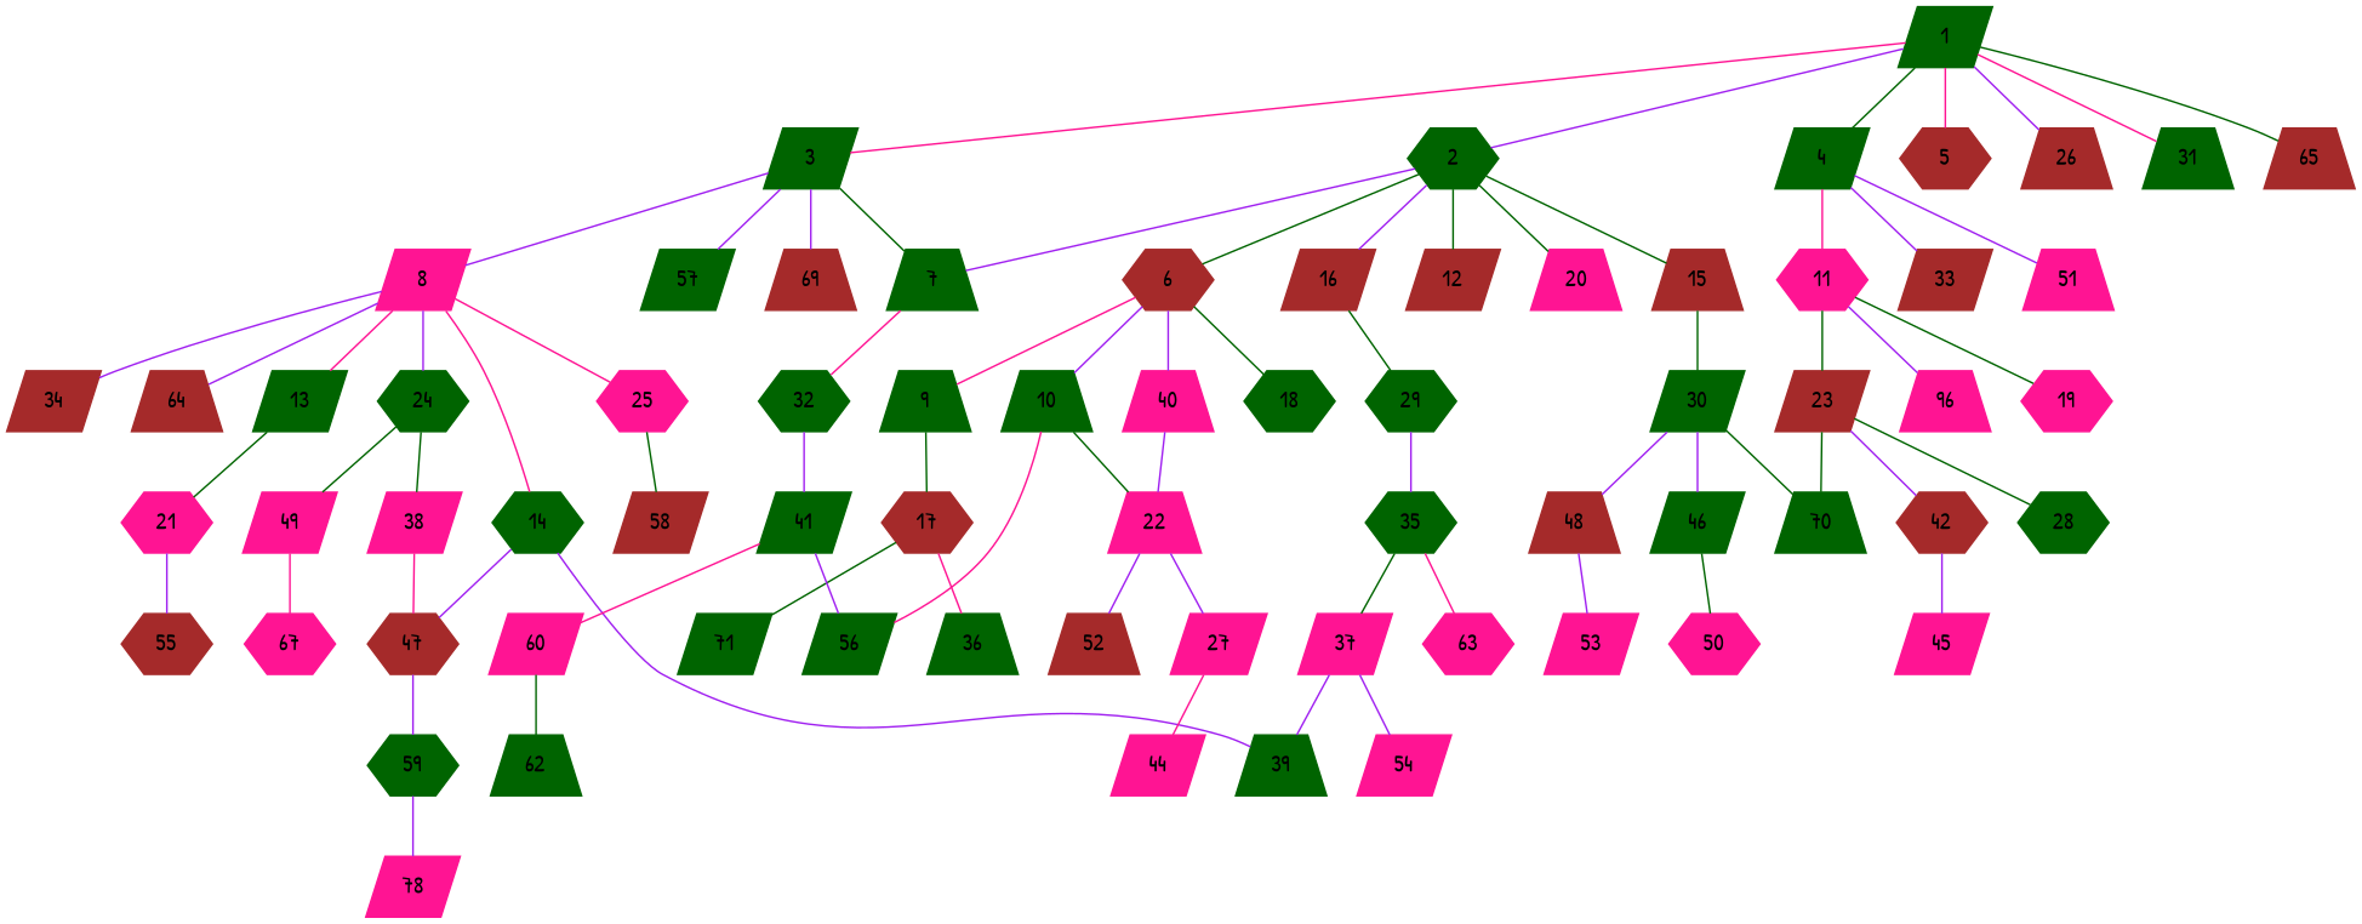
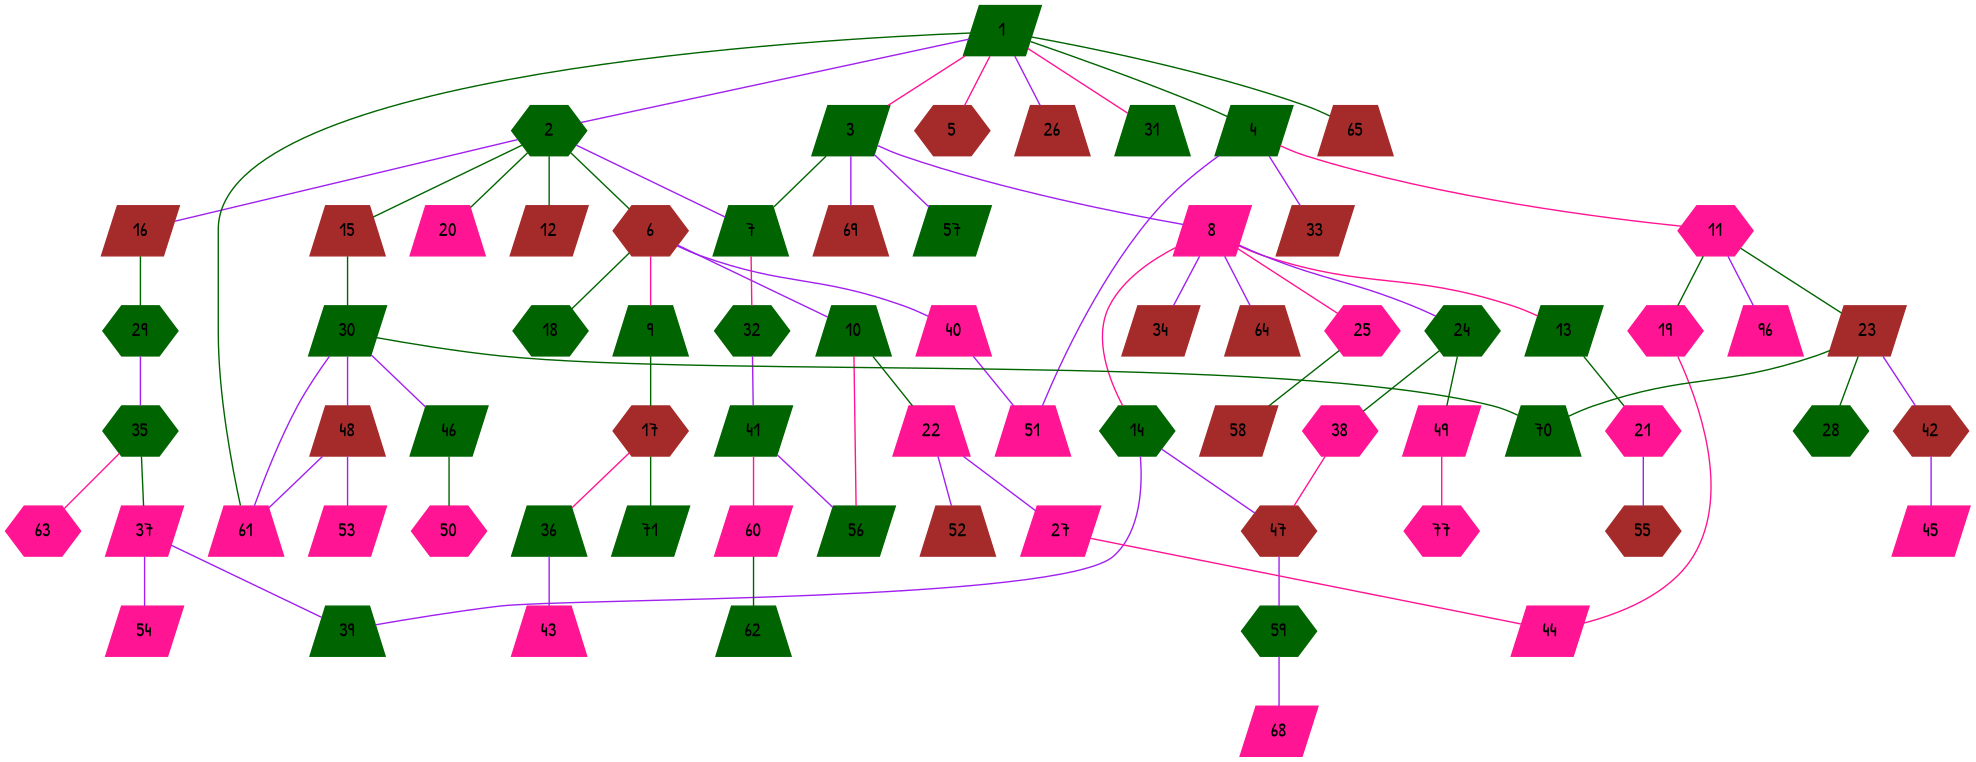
  graph {
    fontname="Patrick Hand"
    node [color=darkgreen fontname="Patrick Hand" shape=parallelogram style=filled]
    edge [color=purple fontname="Patrick Hand"]
    2 [shape=hexagon]
    1
    3
    4
    5 [color=brown shape=hexagon]
    26 [color=brown shape=trapezium]
    31 [shape=trapezium]
+   61 [color=deeppink shape=trapezium]
    65 [color=brown shape=trapezium]
    6 [color=brown shape=hexagon]
    7 [shape=trapezium]
    12 [color=brown]
    15 [color=brown shape=trapezium]
    16 [color=brown]
    20 [color=deeppink shape=trapezium]
    8 [color=deeppink]
    57
    69 [color=brown shape=trapezium]
    11 [color=deeppink shape=hexagon]
    33 [color=brown]
    51 [color=deeppink shape=trapezium]
    9 [shape=trapezium]
    10 [shape=trapezium]
    18 [shape=hexagon]
    40 [color=deeppink shape=trapezium]
    32 [shape=hexagon]
    30
    29 [shape=hexagon]
    13
    14 [shape=hexagon]
    24 [shape=hexagon]
    25 [color=deeppink shape=hexagon]
    34 [color=brown]
    64 [color=brown shape=trapezium]
    19 [color=deeppink shape=hexagon]
    23 [color=brown]
    n37 [color=deeppink label=96 shape=trapezium]
    17 [color=brown shape=hexagon]
    22 [color=deeppink shape=trapezium]
    56
    41
    21 [color=deeppink shape=hexagon]
    39 [shape=trapezium]
    47 [color=brown shape=hexagon]
-   38 [color=deeppink]
+   38 [color=deeppink shape=hexagon]
    49 [color=deeppink]
    58 [color=brown]
    36 [shape=trapezium]
    71
    27 [color=deeppink]
    52 [color=brown shape=trapezium]
    44 [color=deeppink]
    28 [shape=hexagon]
    42 [color=brown shape=hexagon]
    70 [shape=trapezium]
    55 [color=brown shape=hexagon]
    59 [shape=hexagon]
    46
    48 [color=brown shape=trapezium]
    35 [shape=hexagon]
+   43 [color=deeppink shape=trapezium]
    45 [color=deeppink]
-   67 [color=deeppink shape=hexagon]
+   67 [color=deeppink shape=hexagon label=77]
    37 [color=deeppink]
    63 [color=deeppink shape=hexagon]
    50 [color=deeppink shape=hexagon]
    53 [color=deeppink]
    60 [color=deeppink]
    54 [color=deeppink]
    62 [shape=trapezium]
-   68 [color=deeppink label=78]
+   68 [color=deeppink]
    2 -- 6 [color=darkgreen]
    2 -- 7
    2 -- 12 [color=darkgreen]
    2 -- 15 [color=darkgreen]
    2 -- 16
    2 -- 20 [color=darkgreen]
    1 -- 2
    1 -- 3 [color=deeppink]
    1 -- 4 [color=darkgreen]
    1 -- 5 [color=deeppink]
    1 -- 26
    1 -- 31 [color=deeppink]
+   1 -- 61 [color=darkgreen]
    1 -- 65 [color=darkgreen]
    3 -- 7 [color=darkgreen]
    3 -- 8
    3 -- 57
    3 -- 69
    4 -- 11 [color=deeppink]
    4 -- 33
    4 -- 51
    6 -- 9 [color=deeppink]
    6 -- 10
    6 -- 18 [color=darkgreen]
    6 -- 40
    7 -- 32 [color=deeppink]
    15 -- 30 [color=darkgreen]
    16 -- 29 [color=darkgreen]
    8 -- 13 [color=deeppink]
    8 -- 14 [color=deeppink]
    8 -- 24
    8 -- 25 [color=deeppink]
    8 -- 34
    8 -- 64
    11 -- 19 [color=darkgreen]
    11 -- 23 [color=darkgreen]
    11 -- n37
    9 -- 17 [color=darkgreen]
    10 -- 22 [color=darkgreen]
    10 -- 56 [color=deeppink]
-   40 -- 22
+   40 -- 51
    32 -- 41
+   30 -- 61
    30 -- 70 [color=darkgreen]
    30 -- 46
    30 -- 48
    29 -- 35
    13 -- 21 [color=darkgreen]
    14 -- 39
    14 -- 47
    24 -- 38 [color=darkgreen]
    24 -- 49 [color=darkgreen]
    25 -- 58 [color=darkgreen]
+   19 -- 44 [color=deeppink]
    23 -- 28 [color=darkgreen]
    23 -- 42
    23 -- 70 [color=darkgreen]
    17 -- 36 [color=deeppink]
    17 -- 71 [color=darkgreen]
    22 -- 27
    22 -- 52
    41 -- 56
    41 -- 60 [color=deeppink]
    21 -- 55
    47 -- 59
    38 -- 47 [color=deeppink]
    49 -- 67 [color=deeppink]
+   36 -- 43
    27 -- 44 [color=deeppink]
    42 -- 45
    59 -- 68
    46 -- 50 [color=darkgreen]
+   48 -- 61
    48 -- 53
    35 -- 37 [color=darkgreen]
    35 -- 63 [color=deeppink]
    37 -- 39
    37 -- 54
    60 -- 62 [color=darkgreen]
  }
